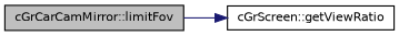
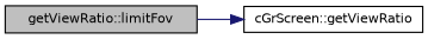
  digraph {
    rankdir=LR
    node [color=black fontname=Helvetica fontsize=10 shape=record style=filled]
-   n1 [fillcolor=grey75 fontcolor=black height=0.2 label="cGrCarCamMirror::limitFov" width=0.4]
+   n1 [fillcolor=grey75 fontcolor=black height=0.2 label="getViewRatio::limitFov" width=0.4]
    n2 [fillcolor=white height=0.2 label="cGrScreen::getViewRatio" width=0.4]
    n1 -> n2 [color=midnightblue fontname=Helvetica fontsize=10 labelfontname=Helvetica labelfontsize=10 style=solid]
  }
